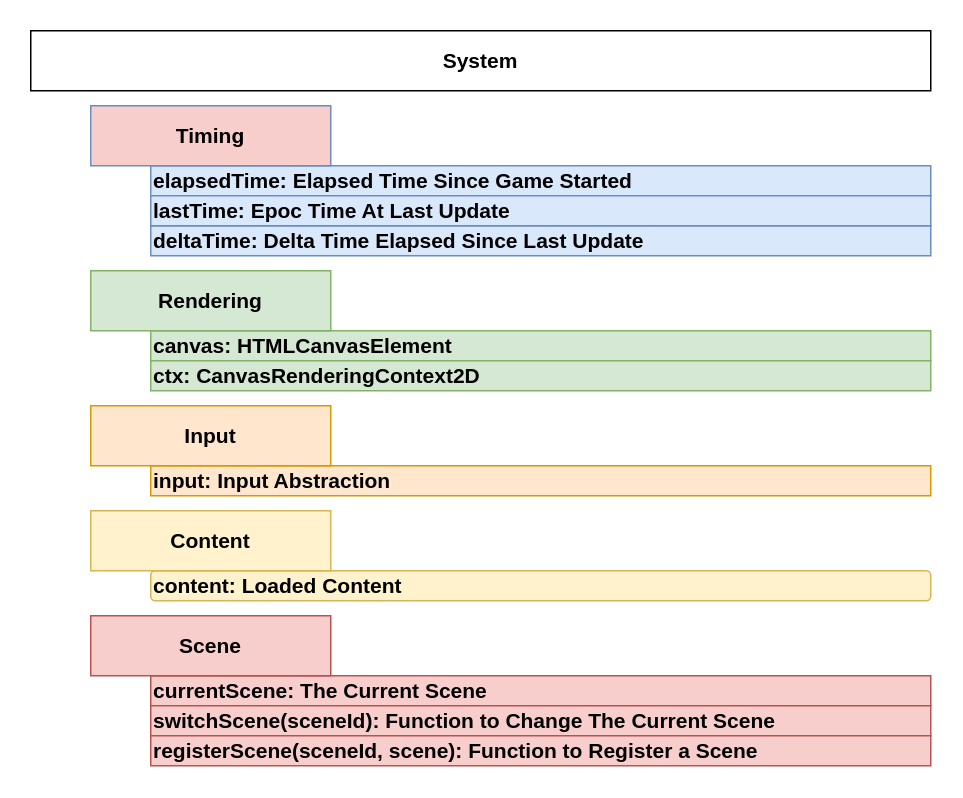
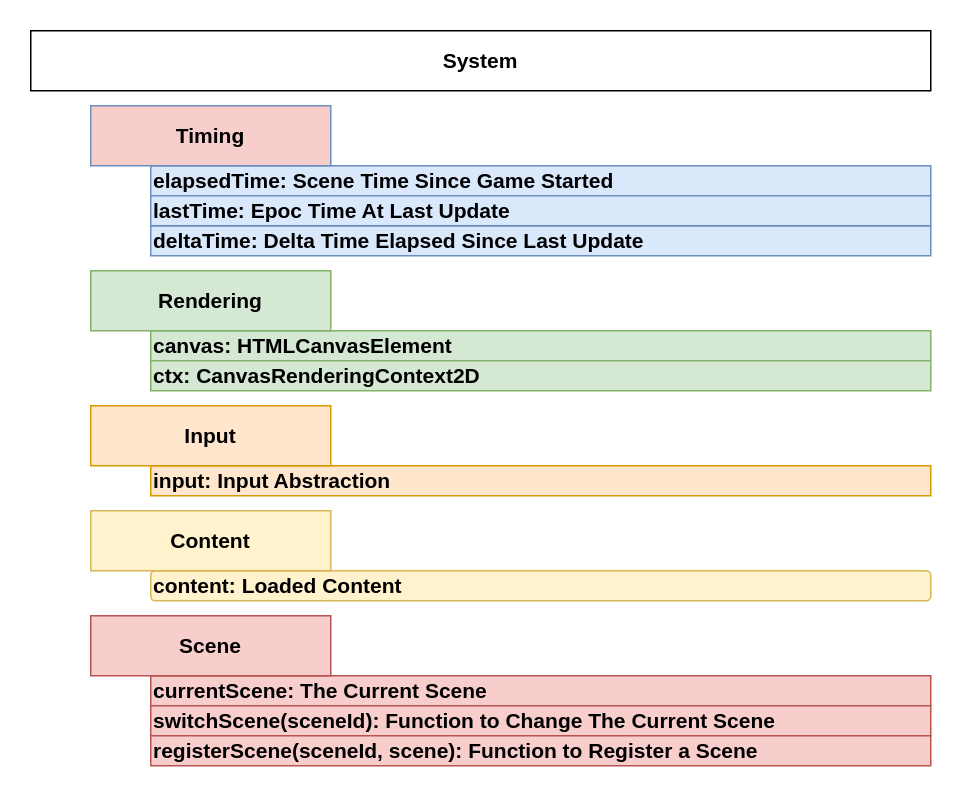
  <mxCell id="0" />
  <mxCell id="1" parent="0" />
  <mxCell id="2" value="System" style="whiteSpace=wrap;html=1;fontStyle=1;fontSize=14;" vertex="1" parent="1"><mxGeometry x="20" y="20" width="600" height="40" as="geometry" /></mxCell>
- <mxCell id="3" value="elapsedTime: Elapsed Time Since Game Started" style="whiteSpace=wrap;html=1;fontStyle=1;fontSize=14;align=left;fillColor=#dae8fc;strokeColor=#6c8ebf;" vertex="1" parent="1"><mxGeometry x="100" y="110" width="520" height="20" as="geometry" /></mxCell>
+ <mxCell id="3" value="elapsedTime: Scene Time Since Game Started" style="whiteSpace=wrap;html=1;fontStyle=1;fontSize=14;align=left;fillColor=#dae8fc;strokeColor=#6c8ebf;" vertex="1" parent="1"><mxGeometry x="100" y="110" width="520" height="20" as="geometry" /></mxCell>
  <mxCell id="4" value="deltaTime: Delta Time Elapsed Since Last Update" style="whiteSpace=wrap;html=1;fontStyle=1;fontSize=14;align=left;fillColor=#dae8fc;strokeColor=#6c8ebf;" vertex="1" parent="1"><mxGeometry x="100" y="150" width="520" height="20" as="geometry" /></mxCell>
  <mxCell id="5" value="canvas: HTMLCanvasElement" style="whiteSpace=wrap;html=1;fontStyle=1;fontSize=14;align=left;fillColor=#d5e8d4;strokeColor=#82b366;" vertex="1" parent="1"><mxGeometry x="100" y="220" width="520" height="20" as="geometry" /></mxCell>
  <mxCell id="6" value="ctx: CanvasRenderingContext2D" style="whiteSpace=wrap;html=1;fontStyle=1;fontSize=14;align=left;fillColor=#d5e8d4;strokeColor=#82b366;" vertex="1" parent="1"><mxGeometry x="100" y="240" width="520" height="20" as="geometry" /></mxCell>
  <mxCell id="7" value="currentScene: The Current Scene" style="whiteSpace=wrap;html=1;fontStyle=1;fontSize=14;fillColor=#f8cecc;strokeColor=#b85450;align=left;" vertex="1" parent="1"><mxGeometry x="100" y="450" width="520" height="20" as="geometry" /></mxCell>
  <mxCell id="8" value="input: Input Abstraction" style="whiteSpace=wrap;html=1;fontStyle=1;fontSize=14;fillColor=#ffe6cc;strokeColor=#d79b00;align=left;" vertex="1" parent="1"><mxGeometry x="100" y="310" width="520" height="20" as="geometry" /></mxCell>
  <mxCell id="9" value="content: Loaded Content" style="whiteSpace=wrap;html=1;fontStyle=1;fontSize=14;fillColor=#fff2cc;strokeColor=#d6b656;align=left;rounded=1;" vertex="1" parent="1"><mxGeometry x="100" y="380" width="520" height="20" as="geometry" /></mxCell>
  <mxCell id="10" value="Timing" style="whiteSpace=wrap;html=1;fontStyle=1;fontSize=14;fillColor=#f8cecc;strokeColor=#6c8ebf;" vertex="1" parent="1"><mxGeometry x="60" y="70" width="160" height="40" as="geometry" /></mxCell>
  <mxCell id="11" value="Rendering" style="whiteSpace=wrap;html=1;fontStyle=1;fontSize=14;fillColor=#d5e8d4;strokeColor=#82b366;" vertex="1" parent="1"><mxGeometry x="60" y="180" width="160" height="40" as="geometry" /></mxCell>
  <mxCell id="12" value="Input" style="whiteSpace=wrap;html=1;fontStyle=1;fontSize=14;fillColor=#ffe6cc;strokeColor=#d79b00;" vertex="1" parent="1"><mxGeometry x="60" y="270" width="160" height="40" as="geometry" /></mxCell>
  <mxCell id="13" value="Content" style="whiteSpace=wrap;html=1;fontStyle=1;fontSize=14;fillColor=#fff2cc;strokeColor=#d6b656;" vertex="1" parent="1"><mxGeometry x="60" y="340" width="160" height="40" as="geometry" /></mxCell>
  <mxCell id="14" value="Scene" style="whiteSpace=wrap;html=1;fontStyle=1;fontSize=14;fillColor=#f8cecc;strokeColor=#b85450;" vertex="1" parent="1"><mxGeometry x="60" y="410" width="160" height="40" as="geometry" /></mxCell>
  <mxCell id="15" value="lastTime: Epoc Time At Last Update" style="whiteSpace=wrap;html=1;fontStyle=1;fontSize=14;align=left;fillColor=#dae8fc;strokeColor=#6c8ebf;" vertex="1" parent="1"><mxGeometry x="100" y="130" width="520" height="20" as="geometry" /></mxCell>
  <mxCell id="16" value="switchScene(sceneId): Function to Change The Current Scene" style="whiteSpace=wrap;html=1;fontStyle=1;fontSize=14;fillColor=#f8cecc;strokeColor=#b85450;align=left;" vertex="1" parent="1"><mxGeometry x="100" y="470" width="520" height="20" as="geometry" /></mxCell>
  <mxCell id="17" value="registerScene(sceneId, scene): Function to Register a Scene" style="whiteSpace=wrap;html=1;fontStyle=1;fontSize=14;fillColor=#f8cecc;strokeColor=#b85450;align=left;" vertex="1" parent="1"><mxGeometry x="100" y="490" width="520" height="20" as="geometry" /></mxCell>
